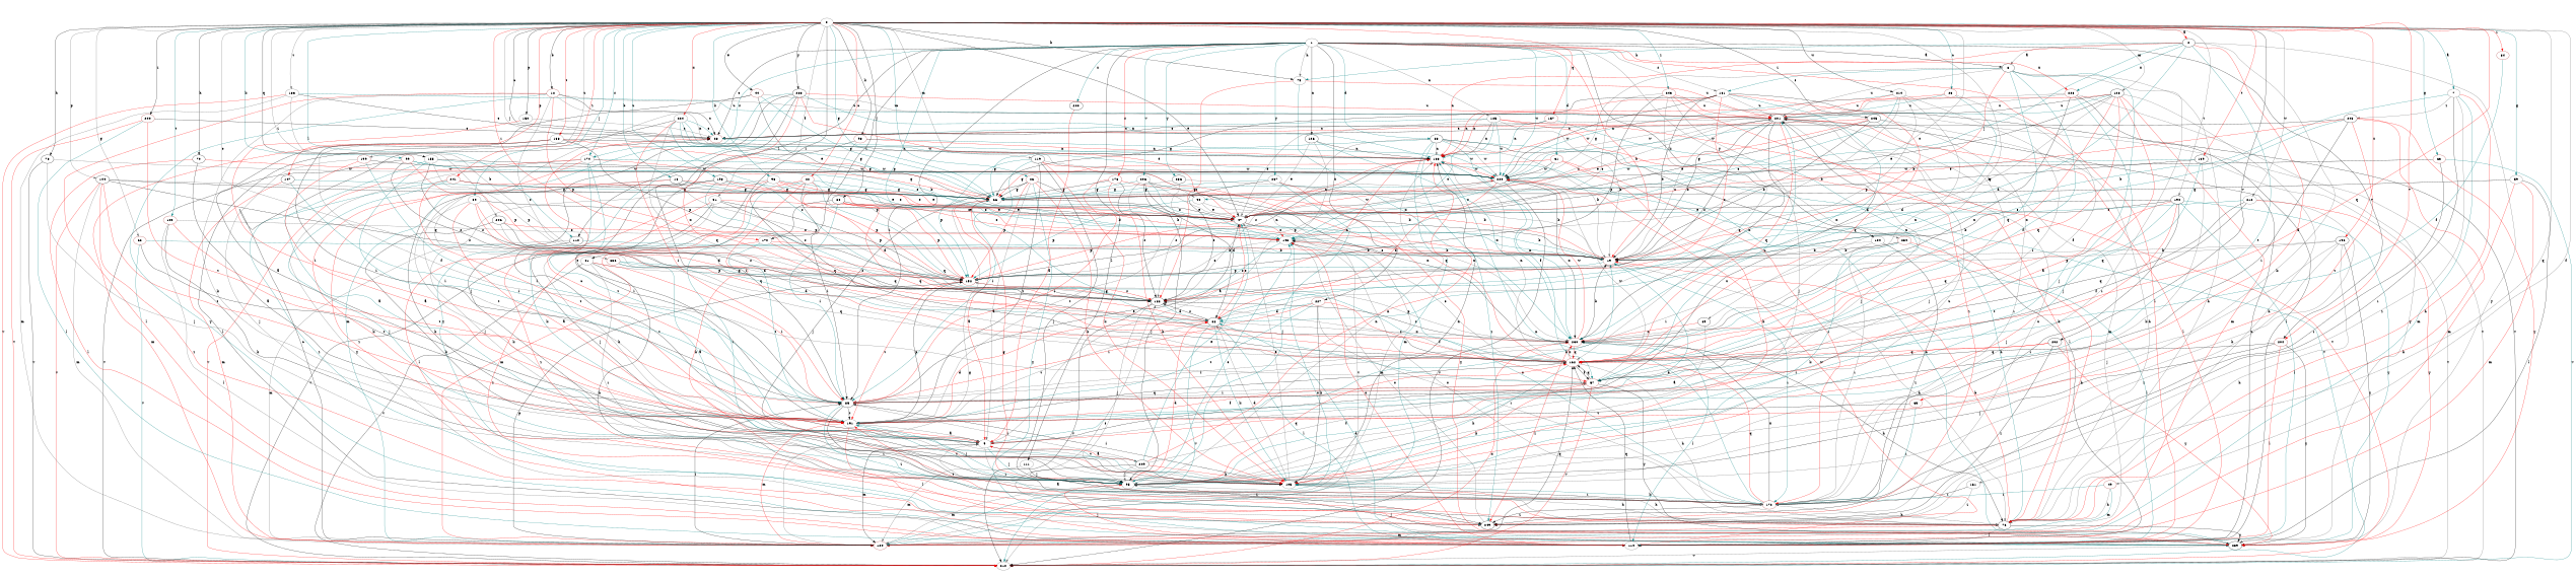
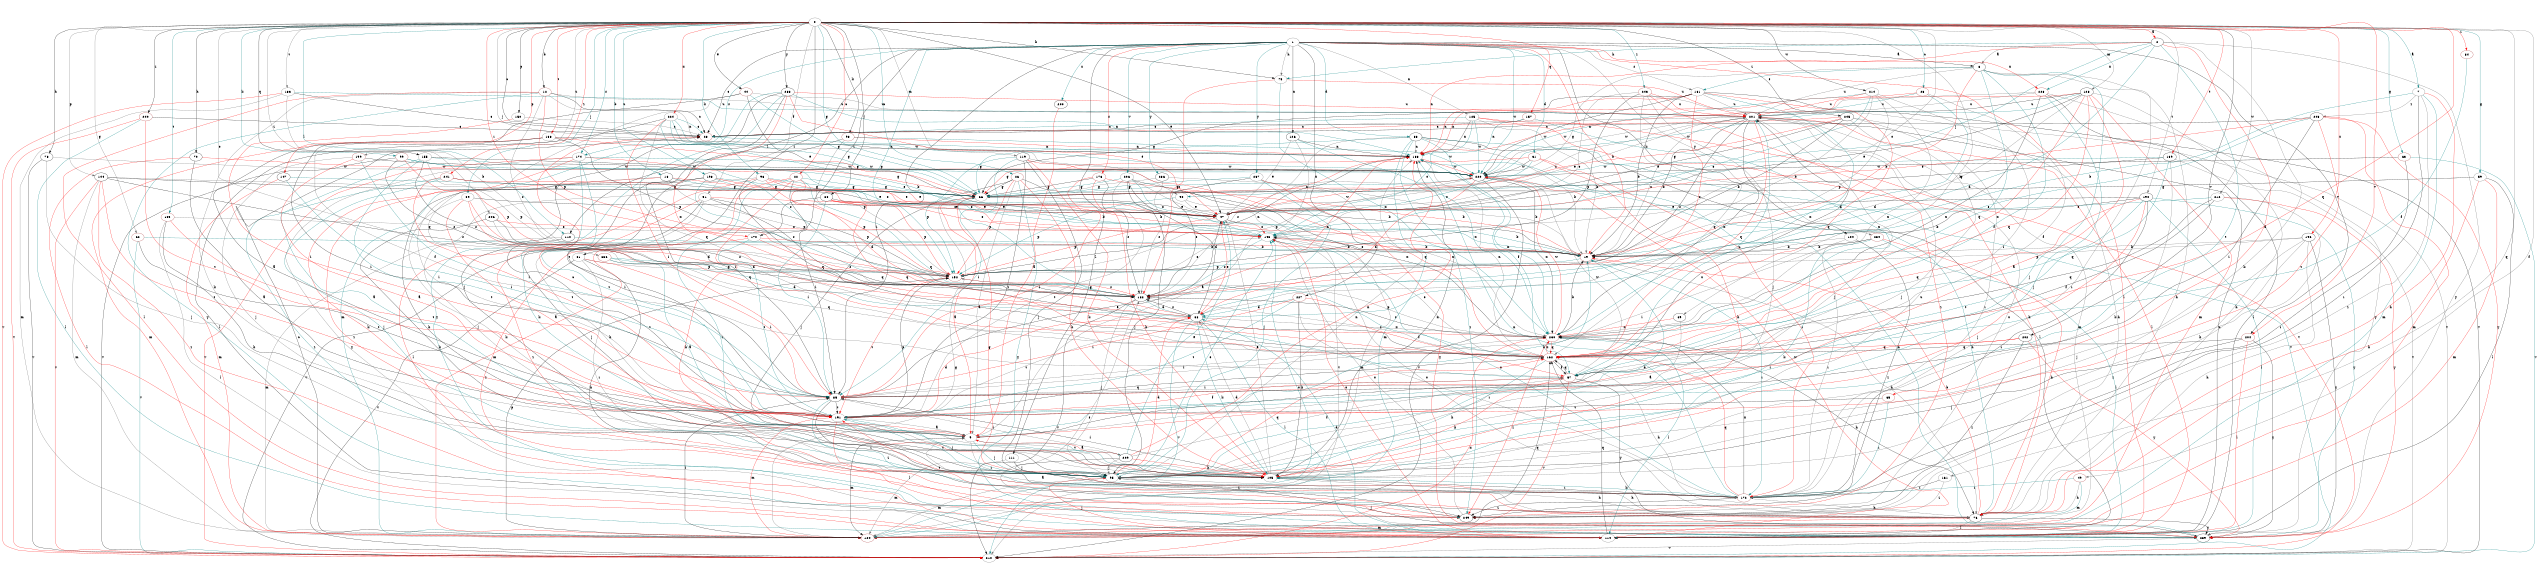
  strict digraph {
    node [color=black]
    edge [color=red]
    2
    0 [color=gray40]
    7 [color=gray40]
    12 [color=brown]
    18
    22 [color=brown]
    23 [color=brown]
    26 [color=brown]
    28 [color=brown]
    44 [color=brown]
    47
    49 [color=brown]
    51 [color=gray40]
    59 [color=gray40]
    62 [color=brown]
    63 [color=brown]
    66 [color=gray40]
    69
    70
    73
    75 [color=gray40]
    81 [color=gray40]
    84 [color=brown]
    88
    89 [color=gray40]
    90 [color=gray40]
    96 [color=gray40]
    98 [color=brown]
    99 [color=brown]
    110
    119
    123
    n33 [color=brown label=636]
    143 [color=gray40]
    144
    147
    150 [color=gray40]
    155 [color=gray40]
    157 [color=brown]
    161 [color=gray40]
    162 [color=brown]
    170 [color=gray40]
    174 [color=gray40]
    183 [color=gray40]
    185 [color=brown]
    188 [color=gray40]
    189
    190
    196
    198
    199 [color=brown]
    202
    204 [color=brown]
    212 [color=gray40]
    214 [color=gray40]
    224 [color=gray40]
    233
    240 [color=brown]
    241 [color=brown]
    243 [color=brown]
    245
    246
    8
    228 [color=brown]
    n65 [color=brown label=65]
    38
    105 [color=gray40]
    133 [color=gray40]
    191 [color=gray40]
    239
    19 [color=brown]
    76
    124 [color=brown]
    172 [color=brown]
    248
    249
    114 [color=gray40]
    152 [color=brown]
    201
    182
    85
    57 [color=brown]
    95 [color=gray40]
    9 [color=gray40]
    220
    210 [color=gray40]
    230 [color=brown]
    1 [color=gray40]
    31 [color=brown]
    33
    104 [color=gray40]
    111 [color=gray40]
    125 [color=gray40]
    126
    176 [color=brown]
    181 [color=gray40]
    200
    206 [color=gray40]
    227 [color=brown]
    234 [color=brown]
    236
    237 [color=gray40]
    209
    2 -> 75 [color=teal label=h]
    2 -> 90 [color=teal label=j]
    2 -> 8 [color=gray40 label=a]
    2 -> 228 [color=teal label=x]
    2 -> n65 [label=d]
    2 -> 38 [color=teal label=d]
    2 -> 105 [color=gray40 label=k]
    2 -> 133 [label=n]
    2 -> 191 [color=teal label=t]
    2 -> 239 [color=gray40 label=y]
    0 -> 2 [label=a]
    0 -> 7 [color=teal label=a]
    0 -> 12 [color=black label=b]
    0 -> 18 [color=teal label=b]
    0 -> 22 [label=c]
    0 -> 23 [color=teal label=c]
    0 -> 26 [color=teal label=c]
    0 -> 28 [color=black label=c]
    0 -> 44 [color=black label=e]
    0 -> 47 [color=black label=e]
    0 -> 49 [color=gray40 label=f]
    0 -> 51 [color=gray40 label=f]
    0 -> 59 [color=teal label=g]
    0 -> 62 [color=gray40 label=g]
    0 -> 63 [color=teal label=g]
    0 -> 66 [color=teal label=g]
    0 -> 69 [color=gray40 label=h]
    0 -> 70 [color=black label=h]
    0 -> 73 [color=black label=h]
    0 -> 75 [color=black label=h]
    0 -> 81 [color=black label=i]
    0 -> 84 [label=i]
    0 -> 88 [color=black label=j]
    0 -> 89 [color=teal label=j]
    0 -> 90 [color=gray40 label=j]
    0 -> 96 [color=teal label=k]
    0 -> 98 [color=black label=k]
    0 -> 99 [color=teal label=k]
    0 -> 110 [color=teal label=l]
    0 -> 119 [color=gray40 label=m]
    0 -> 123 [color=gray40 label=m]
    0 -> n33 [color=gray40 label=o]
    0 -> 143 [color=gray40 label=o]
    0 -> 144 [color=gray40 label=p]
    0 -> 147 [label=p]
    0 -> 150 [color=black label=p]
    0 -> 155 [color=black label=q]
    0 -> 157 [label=q]
    0 -> 161 [color=gray40 label=q]
    0 -> 162 [label=q]
    0 -> 170 [label=r]
    0 -> 174 [color=teal label=s]
    0 -> 183 [color=gray40 label=t]
    0 -> 185 [color=teal label=t]
    0 -> 188 [label=t]
    0 -> 189 [label=t]
    0 -> 190 [color=gray40 label=t]
    0 -> 196 [label=u]
    0 -> 198 [color=teal label=u]
    0 -> 199 [color=gray40 label=u]
    0 -> 202 [color=black label=v]
    0 -> 204 [label=v]
    0 -> 212 [color=gray40 label=w]
    0 -> 214 [color=black label=w]
    0 -> 224 [label=x]
    0 -> 233 [color=black label=y]
    0 -> 240 [color=black label=z]
    0 -> 241 [label=z]
    0 -> 243 [color=teal label=z]
    0 -> 245 [color=black label=z]
    0 -> 246 [color=gray40 label=z]
    7 -> 19 [color=teal label=b]
    7 -> 76 [label=h]
    7 -> 124 [color=teal label=m]
    7 -> 172 [color=black label=r]
    7 -> 248 [color=gray40 label=z]
    7 -> 249 [color=gray40 label=z]
    12 -> 28 [color=black label=c]
    12 -> 105 [color=gray40 label=k]
    12 -> 133 [color=gray40 label=n]
    12 -> 239 [color=teal label=y]
    12 -> 114 [label=l]
    12 -> 152 [label=p]
    12 -> 201 [color=gray40 label=u]
    12 -> 182 [color=gray40 label=s]
    18 -> 66 [label=g]
    18 -> 143 [color=teal label=o]
    18 -> 105 [label=k]
    18 -> 191 [color=gray40 label=t]
    18 -> 152 [color=gray40 label=p]
    22 -> 66 [color=teal label=g]
    22 -> 162 [color=teal label=q]
    22 -> 38 [label=d]
    22 -> 76 [label=h]
    22 -> 124 [label=m]
    22 -> 172 [color=teal label=r]
    22 -> 85 [color=black label=i]
    23 -> 38 [color=teal label=d]
    23 -> 133 [label=n]
    23 -> 201 [color=teal label=u]
    23 -> 57 [color=gray40 label=f]
    26 -> 66 [color=black label=g]
    26 -> 105 [label=k]
    26 -> 239 [color=teal label=y]
    26 -> 19 [color=black label=b]
    26 -> 152 [label=p]
    26 -> 95 [color=black label=j]
    26 -> 9 [color=gray40 label=a]
    28 -> 133 [color=teal label=n]
    44 -> 47 [color=black label=e]
    44 -> 66 [color=teal label=g]
    44 -> 162 [color=gray40 label=q]
    44 -> 201 [color=gray40 label=u]
    44 -> 9 [color=black label=a]
    47 -> 143 [label=o]
    47 -> 133 [label=n]
    47 -> 19 [color=teal label=b]
    47 -> 152 [label=p]
    47 -> 201 [color=gray40 label=u]
    47 -> 220 [label=w]
    49 -> 76 [color=gray40 label=h]
    49 -> 124 [color=teal label=m]
    49 -> 172 [color=teal label=r]
    51 -> 47 [label=e]
    51 -> 162 [color=black label=q]
    51 -> 105 [color=gray40 label=k]
    51 -> 249 [label=z]
    51 -> 152 [color=black label=p]
    51 -> 95 [color=black label=j]
    59 -> 66 [color=black label=g]
    59 -> 76 [label=h]
    59 -> 124 [label=m]
    59 -> 114 [color=black label=l]
    62 -> 191 [color=black label=t]
    62 -> 19 [color=teal label=b]
    62 -> 210 [color=teal label=v]
    63 -> 172 [color=black label=r]
    63 -> 220 [color=black label=w]
    63 -> 210 [color=teal label=v]
    66 -> 47 [color=black label=e]
    66 -> 9 [label=a]
    69 -> 9 [color=gray40 label=a]
    69 -> 230 [label=x]
    70 -> 114 [label=l]
    70 -> 9 [color=black label=a]
    70 -> 220 [label=w]
    73 -> 95 [color=gray40 label=j]
    73 -> 220 [color=gray40 label=w]
    73 -> 210 [color=black label=v]
    75 -> 201 [label=u]
    75 -> 182 [label=s]
    75 -> 230 [color=teal label=x]
    81 -> 76 [color=black label=h]
    81 -> 172 [color=gray40 label=r]
    81 -> 152 [color=gray40 label=p]
    81 -> 85 [label=i]
    81 -> 210 [color=black label=v]
    84 -> 57 [color=teal label=f]
    88 -> 47 [color=black label=e]
    88 -> 143 [label=o]
    88 -> 162 [label=q]
    88 -> 152 [label=p]
    88 -> 85 [color=teal label=i]
    88 -> 210 [color=black label=v]
    89 -> 47 [color=black label=e]
    89 -> 162 [label=q]
    89 -> 38 [label=d]
    89 -> 105 [color=gray40 label=k]
    89 -> 9 [label=a]
    90 -> 47 [color=gray40 label=e]
    90 -> 124 [color=gray40 label=m]
    90 -> 152 [color=teal label=p]
    96 -> 47 [label=e]
    96 -> 66 [color=teal label=g]
    96 -> 162 [color=black label=q]
    96 -> 19 [label=b]
    96 -> 114 [label=l]
    96 -> 152 [label=p]
    96 -> 95 [color=gray40 label=j]
    98 -> 133 [label=n]
    98 -> 152 [color=gray40 label=p]
    98 -> 85 [color=black label=i]
    98 -> 220 [color=teal label=w]
    99 -> 143 [color=teal label=o]
    99 -> 152 [label=p]
    99 -> 182 [color=black label=s]
    99 -> 220 [color=teal label=w]
    99 -> 210 [color=black label=v]
    110 -> 191 [color=black label=t]
    110 -> 19 [color=teal label=b]
    110 -> 124 [color=gray40 label=m]
    119 -> 162 [label=q]
    119 -> 105 [label=k]
    119 -> 191 [color=black label=t]
    119 -> 152 [color=teal label=p]
    119 -> 85 [color=teal label=i]
    119 -> 95 [color=black label=j]
    119 -> 220 [color=gray40 label=w]
    123 -> 47 [color=black label=e]
    123 -> 162 [label=q]
    123 -> 38 [color=gray40 label=d]
    123 -> 133 [label=n]
    123 -> 76 [color=gray40 label=h]
    123 -> 124 [label=m]
    123 -> 201 [color=black label=u]
    123 -> 9 [label=a]
    123 -> 220 [color=teal label=w]
    123 -> 230 [label=x]
    n33 -> 162 [color=gray40 label=q]
    n33 -> 38 [color=teal label=d]
    n33 -> 152 [color=teal label=p]
    n33 -> 9 [color=teal label=a]
    143 -> 19 [label=b]
    143 -> 182 [color=teal label=s]
    144 -> 47 [color=black label=e]
    144 -> 66 [color=gray40 label=g]
    144 -> 191 [label=t]
    144 -> 124 [color=gray40 label=m]
    144 -> 249 [label=z]
    144 -> 182 [color=black label=s]
    144 -> 210 [label=v]
    147 -> 66 [color=teal label=g]
    147 -> 124 [label=m]
    147 -> 85 [color=teal label=i]
    150 -> 28 [color=gray40 label=c]
    150 -> 85 [label=i]
    155 -> 47 [color=teal label=e]
    155 -> 152 [color=gray40 label=p]
    155 -> 182 [color=black label=s]
    155 -> 85 [color=teal label=i]
    155 -> 9 [color=teal label=a]
    155 -> 220 [color=black label=w]
    157 -> 28 [color=black label=c]
    157 -> 133 [color=teal label=n]
    157 -> 230 [color=teal label=x]
    161 -> 172 [color=black label=r]
    161 -> 249 [color=gray40 label=z]
    162 -> 143 [color=gray40 label=o]
    162 -> 105 [color=teal label=k]
    162 -> 133 [color=gray40 label=n]
    162 -> 76 [color=gray40 label=h]
    162 -> 182 [color=gray40 label=s]
    162 -> 57 [color=black label=f]
    162 -> 230 [label=x]
    170 -> 191 [color=teal label=t]
    170 -> 19 [label=b]
    170 -> 249 [label=z]
    170 -> 182 [label=s]
    174 -> 66 [label=g]
    174 -> 105 [color=teal label=k]
    174 -> 191 [color=teal label=t]
    174 -> 239 [color=gray40 label=y]
    174 -> 249 [label=z]
    174 -> 220 [color=teal label=w]
    174 -> 210 [label=v]
    183 -> 28 [color=black label=c]
    183 -> 19 [color=gray40 label=b]
    183 -> 124 [color=gray40 label=m]
    183 -> 201 [color=teal label=u]
    183 -> 210 [label=v]
    185 -> 143 [color=gray40 label=o]
    185 -> 105 [color=black label=k]
    185 -> 191 [label=t]
    185 -> 114 [color=gray40 label=l]
    188 -> 66 [label=g]
    188 -> 133 [color=black label=n]
    188 -> 124 [label=m]
    188 -> 152 [color=black label=p]
    188 -> 85 [color=black label=i]
    188 -> 57 [color=gray40 label=f]
    189 -> 66 [color=black label=g]
    189 -> 162 [color=teal label=q]
    189 -> 105 [color=gray40 label=k]
    189 -> 220 [color=teal label=w]
    189 -> 210 [color=gray40 label=v]
    190 -> 47 [color=black label=e]
    190 -> 162 [label=q]
    190 -> 191 [color=teal label=t]
    190 -> 239 [color=teal label=y]
    190 -> 19 [color=black label=b]
    190 -> 172 [color=black label=r]
    190 -> 114 [color=teal label=l]
    190 -> 95 [label=j]
    196 -> 239 [color=black label=y]
    196 -> 19 [color=gray40 label=b]
    196 -> 76 [color=gray40 label=h]
    196 -> 249 [color=gray40 label=z]
    196 -> 152 [color=gray40 label=p]
    196 -> 95 [color=gray40 label=j]
    198 -> 47 [label=e]
    198 -> 66 [color=teal label=g]
    198 -> 105 [color=black label=k]
    198 -> 19 [color=teal label=b]
    198 -> 182 [color=teal label=s]
    198 -> 85 [color=black label=i]
    199 -> 85 [color=teal label=i]
    199 -> 95 [color=gray40 label=j]
    199 -> 9 [label=a]
    199 -> 220 [color=black label=w]
    202 -> 162 [label=q]
    202 -> 239 [label=y]
    202 -> 249 [color=black label=z]
    202 -> 85 [label=i]
    204 -> 162 [color=black label=q]
    204 -> 239 [color=black label=y]
    204 -> 114 [label=l]
    204 -> 95 [color=black label=j]
    212 -> 47 [color=teal label=e]
    212 -> 162 [color=black label=q]
    212 -> 105 [color=gray40 label=k]
    212 -> 239 [label=y]
    212 -> 57 [color=black label=f]
    214 -> 143 [color=teal label=o]
    214 -> 19 [color=gray40 label=b]
    214 -> 152 [color=gray40 label=p]
    214 -> 201 [label=u]
    214 -> 85 [color=gray40 label=i]
    214 -> 220 [color=teal label=w]
    214 -> 230 [color=gray40 label=x]
    224 -> 28 [color=teal label=c]
    224 -> 66 [color=teal label=g]
    224 -> 162 [color=gray40 label=q]
    224 -> 19 [color=teal label=b]
    224 -> 114 [color=black label=l]
    224 -> 182 [color=teal label=s]
    224 -> 85 [label=i]
    224 -> 220 [color=teal label=w]
    233 -> 47 [label=e]
    233 -> 133 [color=teal label=n]
    233 -> 191 [color=black label=t]
    233 -> 239 [color=teal label=y]
    233 -> 124 [color=teal label=m]
    233 -> 201 [label=u]
    233 -> 95 [color=black label=j]
    233 -> 230 [label=x]
    240 -> 28 [color=black label=c]
    240 -> 191 [label=t]
    240 -> 114 [color=teal label=l]
    240 -> 210 [label=v]
    241 -> 66 [color=black label=g]
    241 -> 143 [label=o]
    241 -> 191 [label=t]
    241 -> 249 [color=teal label=z]
    241 -> 95 [color=teal label=j]
    243 -> 143 [color=gray40 label=o]
    243 -> 162 [color=gray40 label=q]
    243 -> 249 [label=z]
    243 -> 152 [color=black label=p]
    243 -> 201 [label=u]
    243 -> 95 [color=gray40 label=j]
    243 -> 210 [color=gray40 label=v]
    245 -> 28 [label=c]
    245 -> 47 [color=black label=e]
    245 -> 66 [label=g]
    245 -> 19 [color=black label=b]
    245 -> 76 [color=gray40 label=h]
    245 -> 172 [color=gray40 label=r]
    245 -> 95 [color=gray40 label=j]
    246 -> 143 [label=o]
    246 -> 38 [color=gray40 label=d]
    246 -> 105 [color=black label=k]
    246 -> 182 [color=black label=s]
    8 -> 66 [color=gray40 label=g]
    8 -> 162 [color=teal label=q]
    8 -> 19 [label=b]
    8 -> 76 [color=gray40 label=h]
    8 -> 172 [color=gray40 label=r]
    8 -> 201 [color=gray40 label=u]
    8 -> 57 [color=teal label=f]
    8 -> 95 [color=teal label=j]
    8 -> 181 [color=teal label=s]
    228 -> 239 [color=gray40 label=y]
    228 -> 114 [color=black label=l]
    228 -> 201 [color=gray40 label=u]
    228 -> 95 [color=teal label=j]
    228 -> 220 [color=gray40 label=w]
    228 -> 230 [color=black label=x]
    n65 -> 191 [color=black label=t]
    n65 -> 172 [color=teal label=r]
    38 -> 47 [label=e]
    38 -> 105 [color=teal label=k]
    38 -> 191 [color=gray40 label=t]
    38 -> 114 [color=teal label=l]
    38 -> 182 [color=black label=s]
    38 -> 210 [color=teal label=v]
    38 -> 230 [color=gray40 label=x]
    105 -> 47 [color=gray40 label=e]
    105 -> 38 [color=gray40 label=d]
    105 -> 133 [color=black label=n]
    105 -> 76 [color=gray40 label=h]
    105 -> 172 [color=black label=r]
    105 -> 201 [color=gray40 label=u]
    105 -> 85 [color=black label=i]
    133 -> 220 [label=w]
    191 -> 28 [label=c]
    191 -> 162 [color=black label=q]
    191 -> 38 [label=d]
    191 -> 124 [label=m]
    191 -> 114 [label=l]
    191 -> 152 [color=black label=p]
    191 -> 57 [label=f]
    191 -> 95 [color=teal label=j]
    191 -> 9 [color=gray40 label=a]
    239 -> 133 [color=teal label=n]
    239 -> 182 [color=gray40 label=s]
    239 -> 95 [color=black label=j]
    239 -> 210 [color=gray40 label=v]
    19 -> 143 [color=black label=o]
    19 -> 76 [color=gray40 label=h]
    19 -> 172 [color=teal label=r]
    19 -> 152 [color=teal label=p]
    19 -> 201 [color=gray40 label=u]
    76 -> 143 [color=gray40 label=o]
    76 -> 191 [label=t]
    76 -> 239 [color=black label=y]
    76 -> 19 [label=b]
    76 -> 124 [label=m]
    76 -> 114 [color=gray40 label=l]
    76 -> 9 [color=gray40 label=a]
    124 -> 28 [color=black label=c]
    124 -> 66 [color=gray40 label=g]
    124 -> 143 [color=teal label=o]
    124 -> 162 [color=black label=q]
    124 -> 152 [color=black label=p]
    124 -> 85 [color=black label=i]
    172 -> 66 [label=g]
    172 -> 143 [color=teal label=o]
    172 -> 162 [label=q]
    172 -> 105 [color=teal label=k]
    172 -> 133 [color=teal label=n]
    172 -> 76 [color=gray40 label=h]
    172 -> 249 [color=black label=z]
    172 -> 230 [color=black label=x]
    248 -> 28 [color=black label=c]
    248 -> 47 [label=e]
    248 -> 191 [label=t]
    248 -> 239 [label=y]
    248 -> 124 [label=m]
    248 -> 182 [color=teal label=s]
    248 -> 85 [color=black label=i]
    249 -> 143 [color=gray40 label=o]
    249 -> 201 [color=gray40 label=u]
    114 -> 143 [label=o]
    114 -> 162 [color=black label=q]
    114 -> 38 [color=teal label=d]
    114 -> 201 [color=black label=u]
    114 -> 95 [label=j]
    114 -> 220 [label=w]
    152 -> 143 [color=gray40 label=o]
    152 -> 133 [color=black label=n]
    152 -> 191 [label=t]
    152 -> 182 [label=s]
    201 -> 28 [color=gray40 label=c]
    201 -> 47 [color=gray40 label=e]
    201 -> 162 [label=q]
    201 -> 19 [color=black label=b]
    201 -> 124 [color=gray40 label=m]
    201 -> 114 [label=l]
    201 -> 182 [color=black label=s]
    201 -> 95 [color=gray40 label=j]
    201 -> 230 [color=black label=x]
    182 -> 38 [color=teal label=d]
    182 -> 133 [label=n]
    182 -> 95 [color=gray40 label=j]
    182 -> 210 [color=black label=v]
    85 -> 47 [color=black label=e]
    85 -> 191 [color=black label=t]
    85 -> 172 [color=black label=r]
    85 -> 249 [color=teal label=z]
    57 -> 66 [color=teal label=g]
    57 -> 162 [color=black label=q]
    57 -> 105 [label=k]
    57 -> 239 [color=black label=y]
    57 -> 201 [color=teal label=u]
    57 -> 85 [color=gray40 label=i]
    57 -> 220 [color=gray40 label=w]
    57 -> 210 [label=v]
    95 -> 143 [color=teal label=o]
    95 -> 162 [label=q]
    95 -> 38 [label=d]
    95 -> 133 [color=gray40 label=n]
    95 -> 191 [color=teal label=t]
    95 -> 19 [color=teal label=b]
    95 -> 76 [color=gray40 label=h]
    95 -> 124 [color=gray40 label=m]
    9 -> 19 [color=teal label=b]
    9 -> 124 [color=black label=m]
    9 -> 172 [color=gray40 label=r]
    9 -> 201 [color=black label=u]
    9 -> 95 [color=teal label=j]
    9 -> 209 [color=teal label=v]
    220 -> 66 [color=teal label=g]
    220 -> 38 [label=d]
    220 -> 76 [color=teal label=h]
    220 -> 152 [color=gray40 label=p]
    220 -> 210 [color=black label=v]
    220 -> 230 [color=black label=x]
    210 -> 230 [label=x]
    230 -> 162 [label=q]
    230 -> 133 [color=teal label=n]
    230 -> 19 [color=black label=b]
    230 -> 76 [color=black label=h]
    230 -> 249 [label=z]
    230 -> 114 [color=teal label=l]
    230 -> 152 [color=gray40 label=p]
    230 -> 182 [color=black label=s]
    230 -> 85 [color=gray40 label=i]
    230 -> 220 [label=w]
    1 -> 28 [color=black label=c]
    1 -> 75 [color=gray40 label=h]
    1 -> 110 [color=black label=l]
    1 -> 170 [color=black label=r]
    1 -> 174 [color=teal label=s]
    1 -> 204 [color=black label=v]
    1 -> 8 [color=black label=a]
    1 -> 228 [label=x]
    1 -> 19 [label=b]
    1 -> 114 [label=l]
    1 -> 152 [color=teal label=p]
    1 -> 85 [color=black label=i]
    1 -> 220 [color=teal label=w]
    1 -> 31 [color=teal label=d]
    1 -> 33 [color=teal label=d]
    1 -> 104 [color=black label=k]
    1 -> 111 [color=black label=l]
    1 -> 125 [color=gray40 label=n]
    1 -> 126 [color=black label=n]
    1 -> 176 [label=s]
    1 -> 181 [color=gray40 label=s]
    1 -> 200 [color=teal label=u]
    1 -> 206 [color=teal label=v]
    1 -> 227 [color=black label=x]
    1 -> 234 [color=gray40 label=y]
    1 -> 236 [color=teal label=y]
    1 -> 237 [color=teal label=y]
    31 -> 66 [label=g]
    31 -> 143 [color=teal label=o]
    31 -> 105 [label=k]
    31 -> 172 [label=r]
    31 -> 220 [color=black label=w]
    33 -> 66 [color=teal label=g]
    33 -> 133 [color=gray40 label=n]
    33 -> 19 [color=gray40 label=b]
    33 -> 124 [color=teal label=m]
    33 -> 249 [color=teal label=z]
    33 -> 114 [color=black label=l]
    33 -> 182 [color=gray40 label=s]
    33 -> 57 [color=teal label=f]
-   33 -> 220 [color=gray40 label=w]
    33 -> 210 [color=teal label=v]
    104 -> 19 [color=gray40 label=b]
    104 -> 172 [color=gray40 label=r]
    104 -> 249 [color=black label=z]
    111 -> 124 [color=gray40 label=m]
    111 -> 95 [color=black label=j]
    125 -> 28 [color=teal label=c]
-   125 -> 47 [color=gray40 label=e]
    125 -> 143 [color=teal label=o]
    125 -> 133 [color=black label=n]
    125 -> 19 [color=gray40 label=b]
    125 -> 76 [label=h]
    125 -> 220 [color=teal label=w]
    125 -> 210 [label=v]
    126 -> 47 [color=gray40 label=e]
    126 -> 133 [color=black label=n]
    126 -> 9 [color=gray40 label=a]
    126 -> 230 [color=teal label=x]
    176 -> 66 [color=black label=g]
    176 -> 105 [label=k]
    176 -> 19 [label=b]
    176 -> 182 [color=black label=s]
    176 -> 85 [label=i]
    181 -> 66 [color=black label=g]
    181 -> 162 [label=q]
    181 -> 133 [label=n]
    181 -> 19 [color=black label=b]
    181 -> 201 [color=gray40 label=u]
    181 -> 182 [label=s]
    181 -> 220 [color=black label=w]
    181 -> 210 [color=black label=v]
    181 -> 230 [color=teal label=x]
    200 -> 9 [label=a]
    206 -> 66 [color=teal label=g]
    206 -> 143 [color=teal label=o]
    206 -> 38 [color=black label=d]
    206 -> 191 [color=gray40 label=t]
    206 -> 95 [color=black label=j]
    206 -> 210 [color=gray40 label=v]
    206 -> 230 [color=black label=x]
    227 -> 38 [color=teal label=d]
    227 -> 105 [color=black label=k]
    227 -> 191 [color=teal label=t]
    227 -> 172 [color=gray40 label=r]
    227 -> 85 [label=i]
    227 -> 57 [label=f]
    234 -> 105 [color=teal label=k]
    234 -> 19 [color=black label=b]
    234 -> 76 [label=h]
    234 -> 114 [color=teal label=l]
    234 -> 85 [color=gray40 label=i]
    236 -> 66 [color=gray40 label=g]
    236 -> 19 [color=gray40 label=b]
    236 -> 182 [color=gray40 label=s]
    237 -> 66 [color=teal label=g]
    237 -> 239 [label=y]
    237 -> 182 [color=black label=s]
    237 -> 95 [color=teal label=j]
    237 -> 230 [color=gray40 label=x]
    209 -> 47 [color=teal label=e]
    209 -> 105 [label=k]
    209 -> 133 [label=n]
    209 -> 249 [color=black label=z]
    209 -> 85 [color=gray40 label=i]
    209 -> 57 [color=gray40 label=f]
    209 -> 95 [color=gray40 label=j]
    209 -> 9 [label=a]
  }
